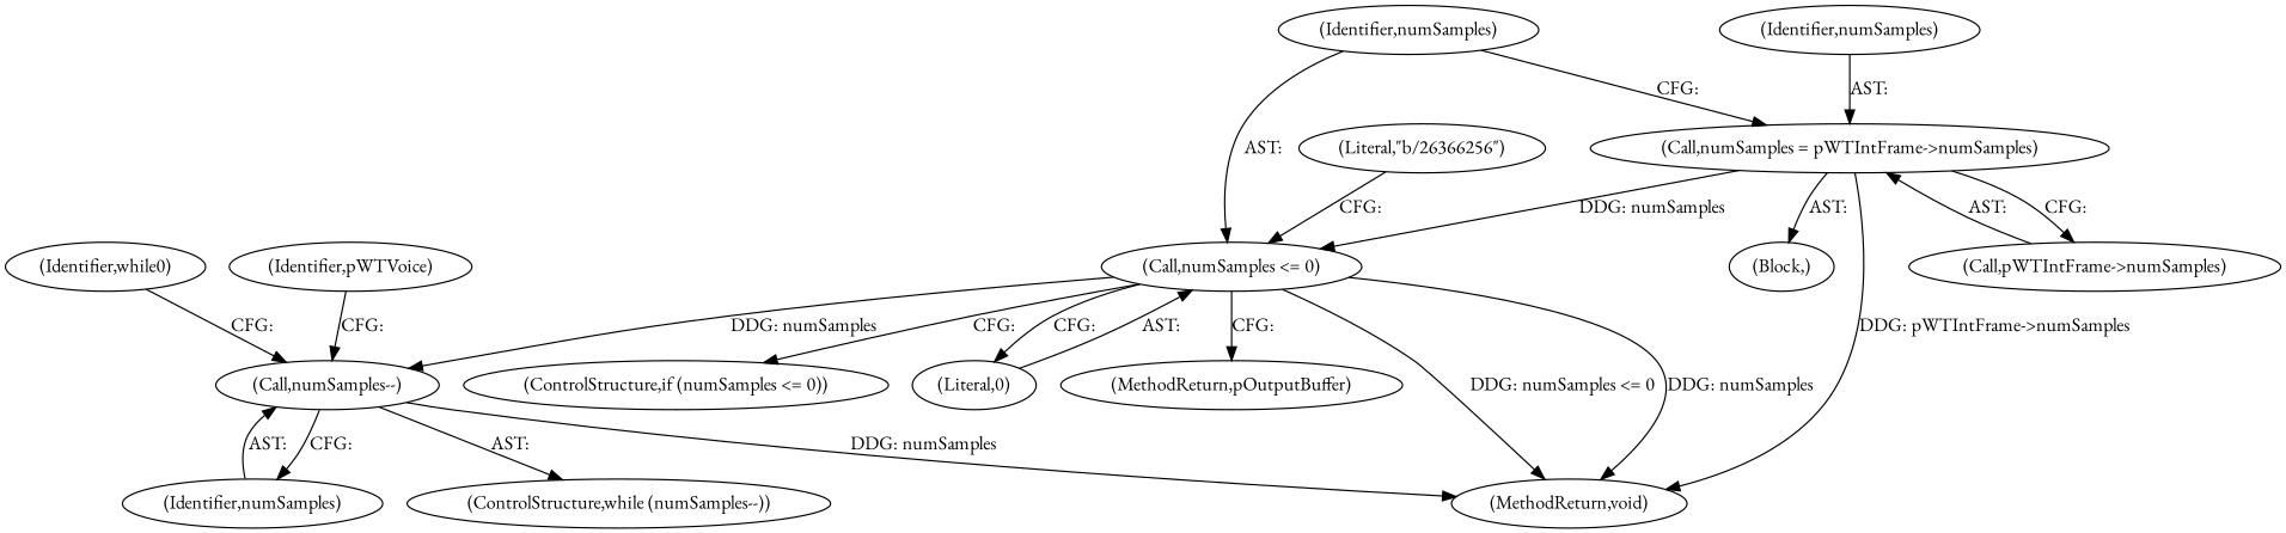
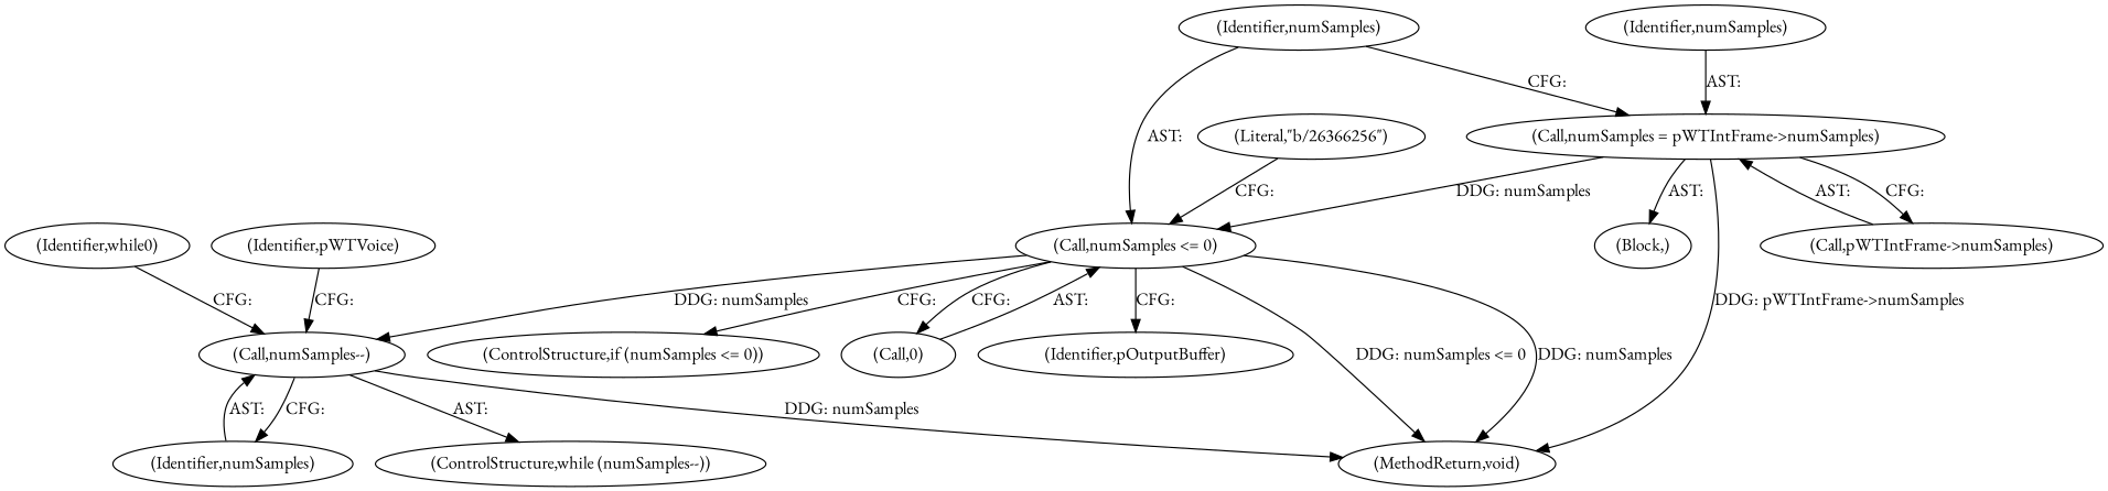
  digraph {
    fontname="EB Garamond"
    node [fontname="EB Garamond"]
    edge [fontname="EB Garamond"]
    n1 [label="(Call,numSamples = pWTIntFrame->numSamples)"]
    n2 [label="(Call,numSamples <= 0)"]
    n3 [label="(Call,pWTIntFrame->numSamples)"]
    n4 [label="(Block,)"]
    n5 [label="(MethodReturn,void)"]
    n6 [label="(Call,numSamples--)"]
    n7 [label="(ControlStructure,if (numSamples <= 0))"]
-   n8 [label="(Literal,0)"]
-   n9 [label="(MethodReturn,pOutputBuffer)"]
+   n8 [label="(Call,0)"]
+   n9 [label="(Identifier,pOutputBuffer)"]
    n10 [label="(Identifier,numSamples)"]
    n11 [label="(ControlStructure,while (numSamples--))"]
    n12 [label="(Identifier,numSamples)"]
    n13 [label="(Identifier,pWTVoice)"]
    n14 [label="(Identifier,while0)"]
    n15 [label="(Identifier,numSamples)"]
    n16 [label="(Literal,\"b/26366256\")"]
    n1 -> n2 [label="DDG: numSamples"]
    n1 -> n3 [label="CFG: "]
    n1 -> n4 [label="AST: "]
    n1 -> n5 [label="DDG: pWTIntFrame->numSamples"]
    n2 -> n5 [label="DDG: numSamples <= 0"]
    n2 -> n5 [label="DDG: numSamples"]
    n2 -> n6 [label="DDG: numSamples"]
    n2 -> n7 [label="CFG: "]
    n2 -> n8 [label="CFG: "]
    n2 -> n9 [label="CFG: "]
    n3 -> n1 [label="AST: "]
    n6 -> n5 [label="DDG: numSamples"]
    n6 -> n10 [label="CFG: "]
    n6 -> n11 [label="AST: "]
    n8 -> n2 [label="AST: "]
    n10 -> n6 [label="AST: "]
    n12 -> n1 [label="CFG: "]
    n12 -> n2 [label="AST: "]
    n13 -> n6 [label="CFG: "]
    n14 -> n6 [label="CFG: "]
    n15 -> n1 [label="AST: "]
    n16 -> n2 [label="CFG: "]
  }
